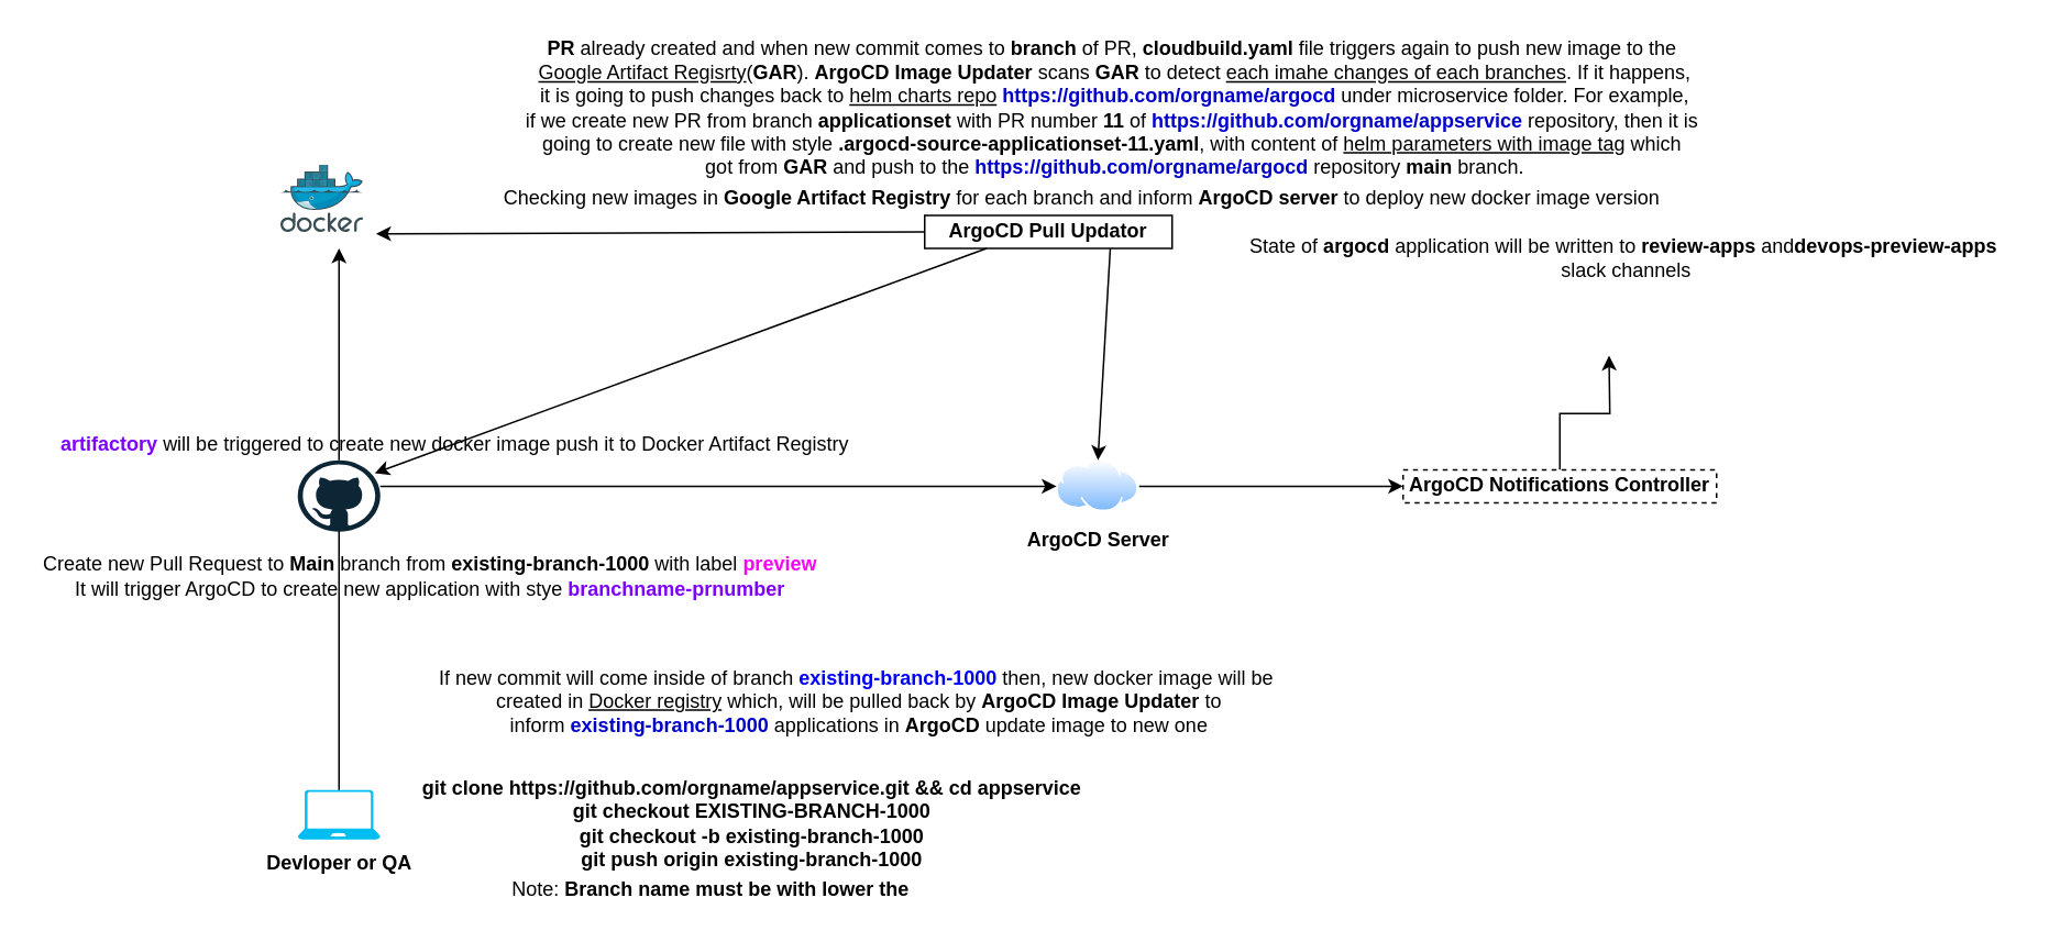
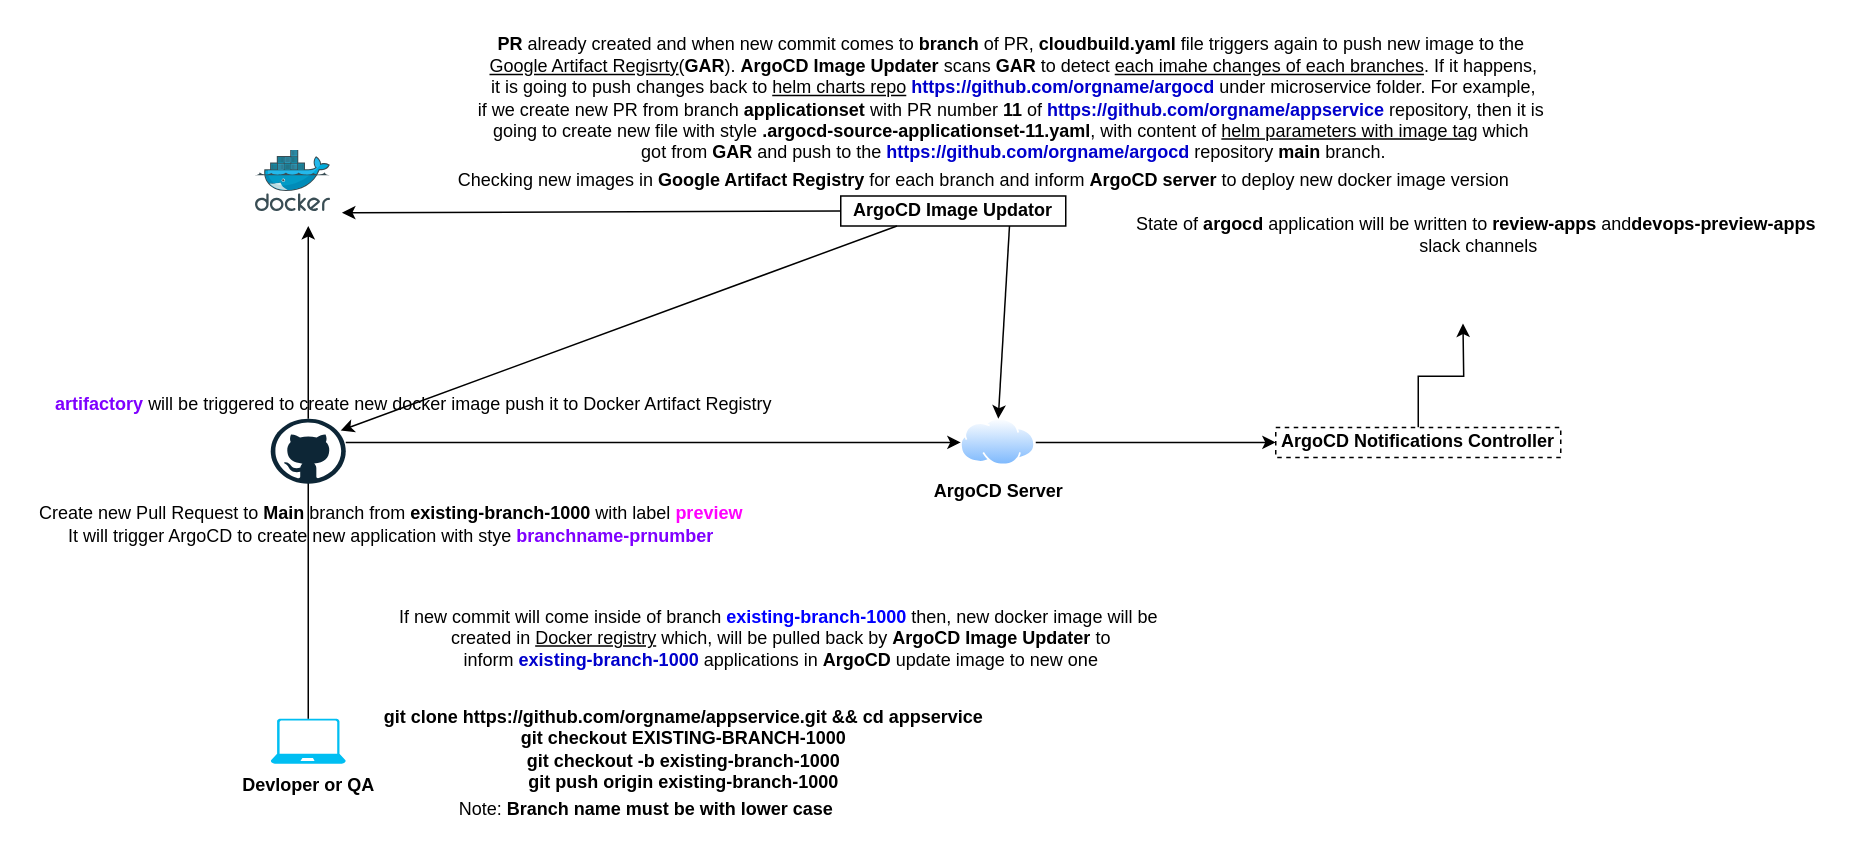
  <mxCell id="0" />
  <mxCell id="1" parent="0" />
  <mxCell id="2" style="edgeStyle=orthogonalEdgeStyle;rounded=0;orthogonalLoop=1;jettySize=auto;html=1;exitX=1;exitY=0.5;exitDx=0;exitDy=0;entryX=0;entryY=0.5;entryDx=0;entryDy=0;" edge="1" parent="1" source="3" target="21"><mxGeometry relative="1" as="geometry" /></mxCell>
  <mxCell id="3" value="&lt;b&gt;ArgoCD Server&lt;/b&gt;" style="aspect=fixed;perimeter=ellipsePerimeter;html=1;align=center;shadow=0;dashed=0;spacingTop=3;image;image=img/lib/active_directory/internet_cloud.svg;" vertex="1" parent="1"><mxGeometry x="640" y="278.5" width="50" height="31.5" as="geometry" /></mxCell>
  <mxCell id="4" value="&lt;b&gt;Devloper or QA&lt;/b&gt;" style="verticalLabelPosition=bottom;html=1;verticalAlign=top;align=center;strokeColor=none;fillColor=#00BEF2;shape=mxgraph.azure.laptop;pointerEvents=1;" vertex="1" parent="1"><mxGeometry x="180" y="478.5" width="50" height="30" as="geometry" /></mxCell>
  <mxCell id="5" value="&lt;b&gt;git clone https://github.com/orgname/appservice.git &amp;amp;&amp;amp; cd&amp;nbsp;&lt;/b&gt;&lt;b&gt;appservice&lt;/b&gt;&lt;b&gt;&lt;br&gt;git checkout EXISTING-BRANCH-1000&lt;br&gt;git checkout -b existing-branch-1000&lt;br&gt;git push origin&amp;nbsp;&lt;/b&gt;&lt;b&gt;existing-branch-1000&lt;/b&gt;&lt;b&gt;&lt;br&gt;&lt;/b&gt;" style="text;html=1;resizable=0;autosize=1;align=center;verticalAlign=middle;points=[];fillColor=none;strokeColor=none;rounded=0;" vertex="1" parent="1"><mxGeometry x="250" y="468.5" width="410" height="60" as="geometry" /></mxCell>
- <mxCell id="6" value="Note: &lt;b&gt;Branch name must be with lower the&lt;/b&gt;" style="text;html=1;resizable=0;autosize=1;align=center;verticalAlign=middle;points=[];fillColor=none;strokeColor=none;rounded=0;" vertex="1" parent="1"><mxGeometry x="295" y="528.5" width="270" height="20" as="geometry" /></mxCell>
+ <mxCell id="6" value="Note: &lt;b&gt;Branch name must be with lower case&lt;/b&gt;" style="text;html=1;resizable=0;autosize=1;align=center;verticalAlign=middle;points=[];fillColor=none;strokeColor=none;rounded=0;" vertex="1" parent="1"><mxGeometry x="295" y="528.5" width="270" height="20" as="geometry" /></mxCell>
  <mxCell id="7" value="" style="endArrow=classic;html=1;rounded=0;" edge="1" parent="1"><mxGeometry width="50" height="50" relative="1" as="geometry"><mxPoint x="205" y="278.5" as="sourcePoint" /><mxPoint x="205" y="150" as="targetPoint" /></mxGeometry></mxCell>
  <mxCell id="8" value="Create new Pull Request to &lt;b&gt;Main &lt;/b&gt;branch from&amp;nbsp;&lt;b&gt;existing-branch-1000 &lt;/b&gt;with label &lt;b&gt;&lt;font color=&quot;#ff00ff&quot;&gt;preview&lt;br&gt;&lt;/font&gt;&lt;/b&gt;It will trigger ArgoCD to create new application with stye &lt;b&gt;&lt;font color=&quot;#7f00ff&quot;&gt;branchname-prnumber&lt;/font&gt;&lt;font color=&quot;#ff00ff&quot;&gt;&lt;br&gt;&lt;/font&gt;&lt;/b&gt;" style="text;html=1;resizable=0;autosize=1;align=center;verticalAlign=middle;points=[];fillColor=none;strokeColor=none;rounded=0;" vertex="1" parent="1"><mxGeometry x="20" y="333.5" width="480" height="30" as="geometry" /></mxCell>
  <mxCell id="9" value="" style="endArrow=classic;html=1;rounded=0;fontColor=#FF00FF;entryX=0.5;entryY=1;entryDx=0;entryDy=0;exitX=0.5;exitY=0;exitDx=0;exitDy=0;exitPerimeter=0;" edge="1" parent="1" source="4"><mxGeometry width="50" height="50" relative="1" as="geometry"><mxPoint x="200" y="478.5" as="sourcePoint" /><mxPoint x="205" y="310" as="targetPoint" /></mxGeometry></mxCell>
  <mxCell id="10" value="&lt;b&gt;artifactory&lt;/b&gt;&amp;nbsp;&lt;font color=&quot;#000000&quot;&gt;will be triggered to create new docker image push it to Docker Artifact Registry&lt;/font&gt;" style="text;html=1;resizable=0;autosize=1;align=center;verticalAlign=middle;points=[];fillColor=none;strokeColor=none;rounded=0;fontColor=#7F00FF;" vertex="1" parent="1"><mxGeometry x="25" y="253.5" width="500" height="30" as="geometry" /></mxCell>
  <mxCell id="11" value="" style="endArrow=classic;html=1;rounded=0;fontColor=#000000;entryX=1;entryY=0.75;entryDx=0;entryDy=0;exitX=0;exitY=0.5;exitDx=0;exitDy=0;" edge="1" parent="1" source="12"><mxGeometry width="50" height="50" relative="1" as="geometry"><mxPoint x="560" y="228.5" as="sourcePoint" /><mxPoint x="227.464" y="141.162" as="targetPoint" /></mxGeometry></mxCell>
- <mxCell id="12" value="&lt;b style=&quot;&quot;&gt;ArgoCD Pull Updator&lt;/b&gt;" style="rounded=0;whiteSpace=wrap;html=1;fontColor=#000000;" vertex="1" parent="1"><mxGeometry x="560" y="130" width="150" height="20" as="geometry" /></mxCell>
+ <mxCell id="12" value="&lt;b style=&quot;&quot;&gt;ArgoCD Image Updator&lt;/b&gt;" style="rounded=0;whiteSpace=wrap;html=1;fontColor=#000000;" vertex="1" parent="1"><mxGeometry x="560" y="130" width="150" height="20" as="geometry" /></mxCell>
  <mxCell id="13" value="Checking new images in &lt;b&gt;Google Artifact Registry&lt;/b&gt; for each branch and inform &lt;b&gt;ArgoCD server &lt;/b&gt;to deploy new docker image version" style="text;html=1;resizable=0;autosize=1;align=center;verticalAlign=middle;points=[];fillColor=none;strokeColor=none;rounded=0;fontColor=#000000;" vertex="1" parent="1"><mxGeometry x="295" y="110" width="720" height="20" as="geometry" /></mxCell>
  <mxCell id="14" value="" style="endArrow=classic;html=1;rounded=0;fontColor=#000000;exitX=1;exitY=0.5;exitDx=0;exitDy=0;entryX=0;entryY=0.5;entryDx=0;entryDy=0;" edge="1" parent="1" target="3"><mxGeometry width="50" height="50" relative="1" as="geometry"><mxPoint x="230" y="294.25" as="sourcePoint" /><mxPoint x="600" y="298.5" as="targetPoint" /></mxGeometry></mxCell>
  <mxCell id="15" value="" style="endArrow=classic;html=1;rounded=0;entryX=0.5;entryY=0;entryDx=0;entryDy=0;exitX=0.75;exitY=1;exitDx=0;exitDy=0;" edge="1" parent="1" source="12" target="3"><mxGeometry width="50" height="50" relative="1" as="geometry"><mxPoint x="650" y="208.5" as="sourcePoint" /><mxPoint x="700" y="158.5" as="targetPoint" /></mxGeometry></mxCell>
  <mxCell id="16" value="" style="endArrow=classic;html=1;rounded=0;exitX=0.25;exitY=1;exitDx=0;exitDy=0;" edge="1" parent="1" source="12"><mxGeometry width="50" height="50" relative="1" as="geometry"><mxPoint x="450" y="218.5" as="sourcePoint" /><mxPoint x="226.609" y="286.33" as="targetPoint" /></mxGeometry></mxCell>
  <mxCell id="17" value="&lt;div&gt;If new commit will come inside of branch &lt;b&gt;&lt;font color=&quot;#0000ff&quot;&gt;existing-branch-1000&lt;/font&gt;&lt;/b&gt; then, new docker image will be&amp;nbsp;&lt;/div&gt;&lt;div&gt;created in &lt;u&gt;Docker registry&lt;/u&gt;&amp;nbsp;which, will be pulled back by &lt;b&gt;ArgoCD Image Updater&lt;/b&gt; to&lt;/div&gt;&lt;div&gt;inform &lt;b&gt;&lt;font color=&quot;#0000cc&quot;&gt;existing-branch-1000&lt;/font&gt;&lt;/b&gt; applications in &lt;b&gt;ArgoCD&lt;/b&gt; update image to new one&lt;/div&gt;" style="text;html=1;resizable=0;autosize=1;align=center;verticalAlign=middle;points=[];fillColor=none;strokeColor=none;rounded=0;" vertex="1" parent="1"><mxGeometry x="255" y="395" width="530" height="60" as="geometry" /></mxCell>
  <mxCell id="18" value="&lt;div&gt;&lt;font color=&quot;#000000&quot;&gt;&lt;b&gt;PR&lt;/b&gt; already created and when new commit comes to &lt;b&gt;branch &lt;/b&gt;of PR, &lt;b&gt;cloudbuild.yaml&lt;/b&gt; file triggers again to push new image to the&amp;nbsp;&lt;/font&gt;&lt;/div&gt;&lt;div&gt;&lt;font color=&quot;#000000&quot;&gt;&lt;u&gt;Google Artifact Regisrty&lt;/u&gt;(&lt;b&gt;GAR&lt;/b&gt;). &lt;b&gt;ArgoCD Image Updater&lt;/b&gt; scans &lt;b&gt;GAR&lt;/b&gt; to detect &lt;u&gt;each imahe changes of each branches&lt;/u&gt;. If it happens,&lt;/font&gt;&lt;/div&gt;&lt;div&gt;&lt;font color=&quot;#000000&quot;&gt;it is going to push changes back to &lt;/font&gt;&lt;u style=&quot;color: rgb(0, 0, 0);&quot;&gt;helm charts repo&lt;/u&gt; &lt;b style=&quot;&quot;&gt;https://github.com/orgname/argocd&lt;/b&gt;&lt;font color=&quot;#000000&quot;&gt; under microservice folder. For example,&lt;/font&gt;&lt;/div&gt;&lt;div&gt;&lt;font color=&quot;#000000&quot;&gt;if we create new PR from branch &lt;/font&gt;&lt;b style=&quot;color: rgb(0, 0, 0);&quot;&gt;applicationset &lt;/b&gt;&lt;font color=&quot;#000000&quot;&gt;with PR number &lt;/font&gt;&lt;b style=&quot;color: rgb(0, 0, 0);&quot;&gt;11&lt;/b&gt;&lt;font color=&quot;#000000&quot;&gt; of &lt;/font&gt;&lt;b style=&quot;&quot;&gt;https://github.com/orgname/appservice&lt;/b&gt;&lt;font color=&quot;#000000&quot;&gt; repository, then it is&amp;nbsp;&lt;/font&gt;&lt;/div&gt;&lt;div&gt;&lt;font color=&quot;#000000&quot;&gt;going to create new file with style &lt;b&gt;.argocd-source-applicationset-11.yaml&lt;/b&gt;, with content of &lt;u&gt;helm parameters with image tag&lt;/u&gt; which&amp;nbsp;&lt;/font&gt;&lt;/div&gt;&lt;div&gt;&lt;font color=&quot;#000000&quot;&gt;got from &lt;/font&gt;&lt;b style=&quot;color: rgb(0, 0, 0);&quot;&gt;GAR&lt;/b&gt;&lt;font color=&quot;#000000&quot;&gt; and push to the &lt;/font&gt;&lt;b style=&quot;&quot;&gt;https://github.com/orgname/argocd&lt;/b&gt;&lt;font color=&quot;#000000&quot;&gt; repository &lt;/font&gt;&lt;b style=&quot;color: rgb(0, 0, 0);&quot;&gt;main&lt;/b&gt;&lt;font color=&quot;#000000&quot;&gt; branch.&lt;/font&gt;&lt;/div&gt;" style="text;html=1;resizable=0;autosize=1;align=center;verticalAlign=middle;points=[];fillColor=none;strokeColor=none;rounded=0;fontColor=#0000CC;" vertex="1" parent="1"><mxGeometry x="310" y="20" width="730" height="90" as="geometry" /></mxCell>
  <mxCell id="19" value="State of &lt;b&gt;argocd&lt;/b&gt; application will be written to &lt;b&gt;review-apps&lt;/b&gt;&amp;nbsp;and&lt;b&gt;devops-preview-apps&amp;nbsp;&lt;/b&gt;&lt;br&gt;slack channels" style="text;html=1;resizable=0;autosize=1;align=center;verticalAlign=middle;points=[];fillColor=none;strokeColor=none;rounded=0;" vertex="1" parent="1"><mxGeometry x="750" y="140.5" width="470" height="30" as="geometry" /></mxCell>
  <mxCell id="20" style="edgeStyle=orthogonalEdgeStyle;rounded=0;orthogonalLoop=1;jettySize=auto;html=1;" edge="1" parent="1" source="21"><mxGeometry relative="1" as="geometry"><mxPoint x="974.81" y="215" as="targetPoint" /></mxGeometry></mxCell>
  <mxCell id="21" value="&lt;b style=&quot;&quot;&gt;ArgoCD Notifications Controller&lt;/b&gt;" style="rounded=0;whiteSpace=wrap;html=1;fontColor=#000000;dashed=1;" vertex="1" parent="1"><mxGeometry x="850" y="284.25" width="190" height="20" as="geometry" /></mxCell>
  <mxCell id="22" value="" style="image;sketch=0;aspect=fixed;html=1;points=[];align=center;fontSize=12;image=img/lib/mscae/Docker.svg;" vertex="1" parent="1"><mxGeometry x="170" y="99.5" width="50" height="41" as="geometry" /></mxCell>
  <mxCell id="23" value="" style="dashed=0;outlineConnect=0;html=1;align=center;labelPosition=center;verticalLabelPosition=bottom;verticalAlign=top;shape=mxgraph.weblogos.github" vertex="1" parent="1"><mxGeometry x="180" y="278.5" width="50" height="43.25" as="geometry" /></mxCell>
  <mxCell id="24" value="" style="shape=image;html=1;verticalAlign=top;verticalLabelPosition=bottom;labelBackgroundColor=#ffffff;imageAspect=0;aspect=fixed;image=https://cdn2.iconfinder.com/data/icons/social-media-2285/512/1_Slack_colored_svg-128.png" vertex="1" parent="1"><mxGeometry x="960" y="180" width="30" height="30" as="geometry" /></mxCell>
